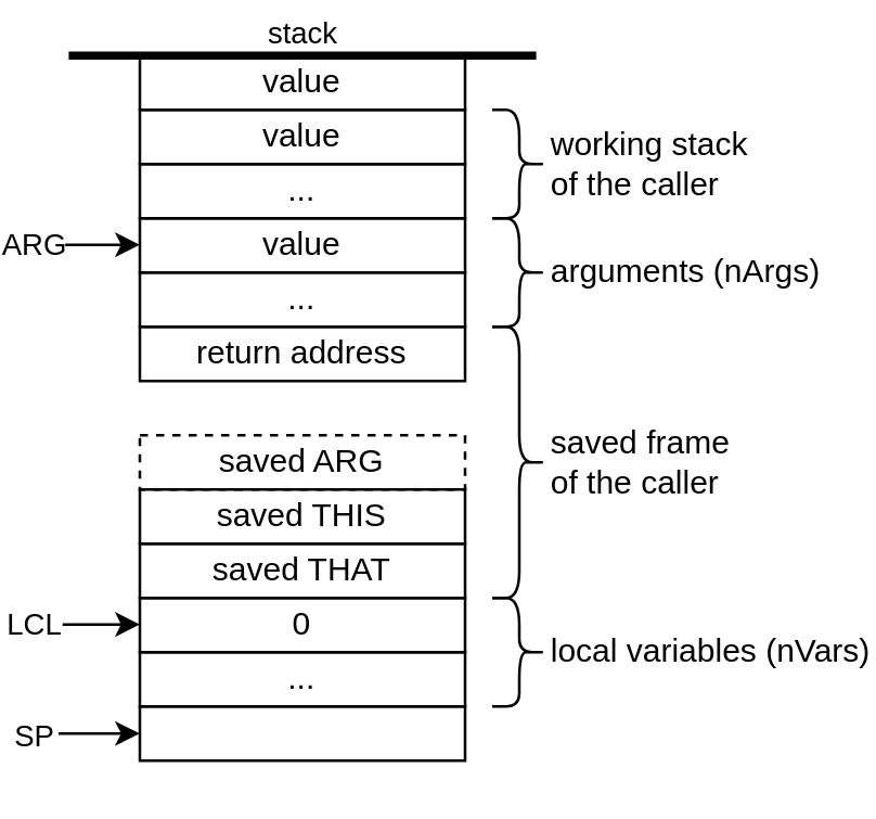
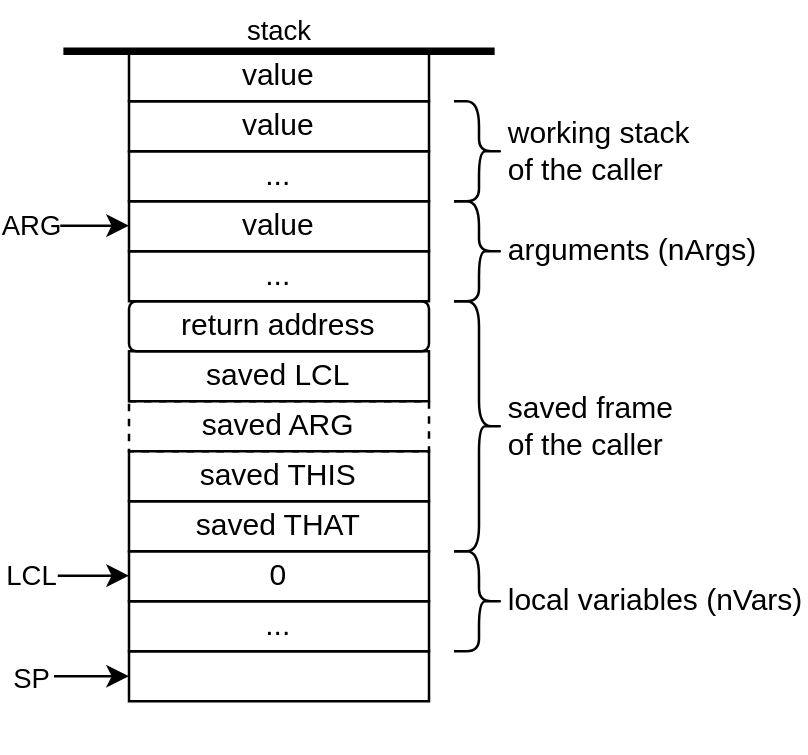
  <mxCell id="0" />
  <mxCell id="1" parent="0" />
  <mxCell id="2" value="" style="rounded=0;whiteSpace=wrap;html=1;fontColor=default;fillColor=none;" vertex="1" parent="1"><mxGeometry x="50" y="260" width="120" height="20" as="geometry" /></mxCell>
  <mxCell id="3" value="..." style="rounded=0;whiteSpace=wrap;html=1;fillColor=none;" vertex="1" parent="1"><mxGeometry x="50" y="60" width="120" height="20" as="geometry" /></mxCell>
  <mxCell id="4" value="value" style="rounded=0;whiteSpace=wrap;html=1;fillColor=none;" vertex="1" parent="1"><mxGeometry x="50" y="40" width="120" height="20" as="geometry" /></mxCell>
  <mxCell id="5" value="value" style="rounded=0;whiteSpace=wrap;html=1;fillColor=none;" vertex="1" parent="1"><mxGeometry x="50" y="20" width="120" height="20" as="geometry" /></mxCell>
  <mxCell id="6" value="" style="endArrow=none;html=1;rounded=0;strokeWidth=3;" edge="1" parent="1"><mxGeometry width="50" height="50" relative="1" as="geometry"><mxPoint x="23.75" y="20" as="sourcePoint" /><mxPoint x="196.25" y="20" as="targetPoint" /></mxGeometry></mxCell>
  <mxCell id="7" value="stack" style="edgeLabel;html=1;align=center;verticalAlign=middle;resizable=0;points=[];labelBackgroundColor=none;" vertex="1" connectable="0" parent="6"><mxGeometry x="0.002" y="-1" relative="1" as="geometry"><mxPoint y="-10" as="offset" /></mxGeometry></mxCell>
  <mxCell id="8" value="" style="endArrow=classic;html=1;rounded=0;entryX=0;entryY=0.5;entryDx=0;entryDy=0;labelBackgroundColor=none;" edge="1" parent="1" target="2"><mxGeometry width="50" height="50" relative="1" as="geometry"><mxPoint x="20" y="270" as="sourcePoint" /><mxPoint x="50" y="309.76" as="targetPoint" /></mxGeometry></mxCell>
  <mxCell id="9" value="SP" style="edgeLabel;html=1;align=center;verticalAlign=middle;resizable=0;points=[];" vertex="1" connectable="0" parent="8"><mxGeometry x="-0.594" y="2" relative="1" as="geometry"><mxPoint x="-16" y="2" as="offset" /></mxGeometry></mxCell>
  <mxCell id="10" value="value" style="rounded=0;whiteSpace=wrap;html=1;fillColor=none;" vertex="1" parent="1"><mxGeometry x="50" y="80" width="120" height="20" as="geometry" /></mxCell>
  <mxCell id="11" value="working stack&lt;br&gt;of the caller" style="shape=curlyBracket;rounded=1;flipH=1;labelPosition=right;verticalLabelPosition=middle;align=left;verticalAlign=middle;html=1;" vertex="1" parent="1"><mxGeometry x="180" y="40" width="20" height="40" as="geometry" /></mxCell>
  <mxCell id="12" value="..." style="rounded=0;whiteSpace=wrap;html=1;fillColor=none;" vertex="1" parent="1"><mxGeometry x="50" y="100" width="120" height="20" as="geometry" /></mxCell>
  <mxCell id="13" value="arguments (nArgs)" style="shape=curlyBracket;rounded=1;flipH=1;labelPosition=right;verticalLabelPosition=middle;align=left;verticalAlign=middle;html=1;" vertex="1" parent="1"><mxGeometry x="180" y="80" width="20" height="40" as="geometry" /></mxCell>
- <mxCell id="14" value="return address" style="rounded=0;whiteSpace=wrap;html=1;fillColor=none;" vertex="1" parent="1"><mxGeometry x="50" y="120" width="120" height="20" as="geometry" /></mxCell>
+ <mxCell id="14" value="return address" style="whiteSpace=wrap;html=1;fillColor=none;rounded=1;" vertex="1" parent="1"><mxGeometry x="50" y="120" width="120" height="20" as="geometry" /></mxCell>
+ <mxCell id="15" value="saved LCL" style="rounded=0;whiteSpace=wrap;html=1;fillColor=none;" vertex="1" parent="1"><mxGeometry x="50" y="140" width="120" height="20" as="geometry" /></mxCell>
  <mxCell id="16" value="saved ARG" style="rounded=0;whiteSpace=wrap;html=1;fillColor=none;dashed=1;" vertex="1" parent="1"><mxGeometry x="50" y="160" width="120" height="20" as="geometry" /></mxCell>
  <mxCell id="17" value="saved THIS" style="rounded=0;whiteSpace=wrap;html=1;fillColor=none;" vertex="1" parent="1"><mxGeometry x="50" y="180" width="120" height="20" as="geometry" /></mxCell>
  <mxCell id="18" value="saved THAT" style="rounded=0;whiteSpace=wrap;html=1;fillColor=none;" vertex="1" parent="1"><mxGeometry x="50" y="200" width="120" height="20" as="geometry" /></mxCell>
  <mxCell id="19" value="" style="endArrow=classic;html=1;rounded=0;entryX=0;entryY=0.5;entryDx=0;entryDy=0;labelBackgroundColor=none;" edge="1" parent="1"><mxGeometry width="50" height="50" relative="1" as="geometry"><mxPoint x="20" y="89.76" as="sourcePoint" /><mxPoint x="50" y="89.76" as="targetPoint" /></mxGeometry></mxCell>
  <mxCell id="20" value="ARG" style="edgeLabel;html=1;align=center;verticalAlign=middle;resizable=0;points=[];" vertex="1" connectable="0" parent="19"><mxGeometry x="-0.594" y="2" relative="1" as="geometry"><mxPoint x="-16" y="2" as="offset" /></mxGeometry></mxCell>
  <mxCell id="21" value="saved frame&lt;div&gt;of the caller&lt;/div&gt;" style="shape=curlyBracket;rounded=1;flipH=1;labelPosition=right;verticalLabelPosition=middle;align=left;verticalAlign=middle;html=1;" vertex="1" parent="1"><mxGeometry x="180" y="120" width="20" height="100" as="geometry" /></mxCell>
  <mxCell id="22" value="0" style="rounded=0;whiteSpace=wrap;html=1;fillColor=none;" vertex="1" parent="1"><mxGeometry x="50" y="220" width="120" height="20" as="geometry" /></mxCell>
  <mxCell id="23" value="..." style="rounded=0;whiteSpace=wrap;html=1;fillColor=none;" vertex="1" parent="1"><mxGeometry x="50" y="240" width="120" height="20" as="geometry" /></mxCell>
  <mxCell id="24" value="" style="endArrow=classic;html=1;rounded=0;entryX=0;entryY=0.5;entryDx=0;entryDy=0;labelBackgroundColor=none;" edge="1" parent="1"><mxGeometry width="50" height="50" relative="1" as="geometry"><mxPoint x="20" y="229.76" as="sourcePoint" /><mxPoint x="50" y="229.76" as="targetPoint" /></mxGeometry></mxCell>
  <mxCell id="25" value="LCL" style="edgeLabel;html=1;align=center;verticalAlign=middle;resizable=0;points=[];" vertex="1" connectable="0" parent="24"><mxGeometry x="-0.594" y="2" relative="1" as="geometry"><mxPoint x="-16" y="2" as="offset" /></mxGeometry></mxCell>
  <mxCell id="26" value="local variables (nVars)" style="shape=curlyBracket;rounded=1;flipH=1;labelPosition=right;verticalLabelPosition=middle;align=left;verticalAlign=middle;html=1;" vertex="1" parent="1"><mxGeometry x="180" y="220" width="20" height="40" as="geometry" /></mxCell>
